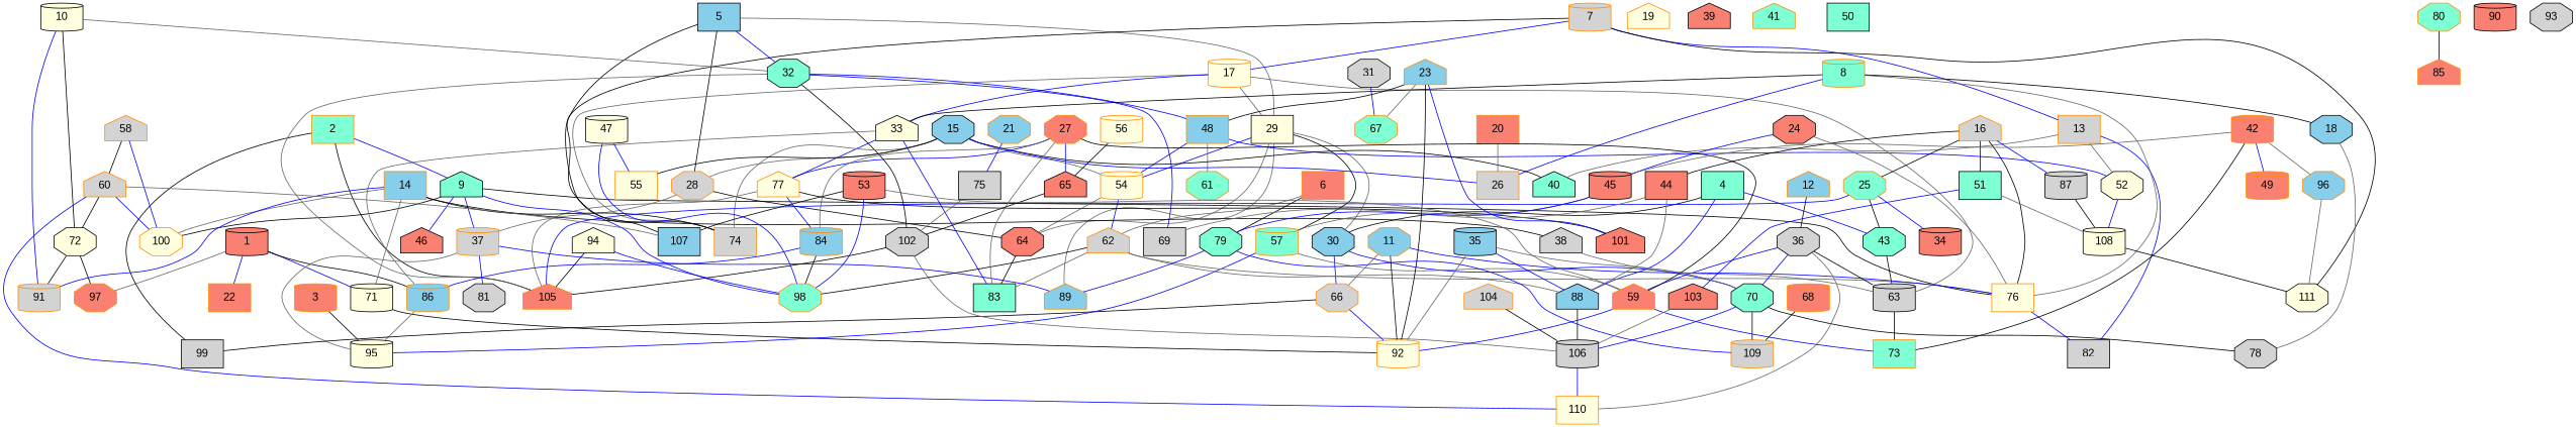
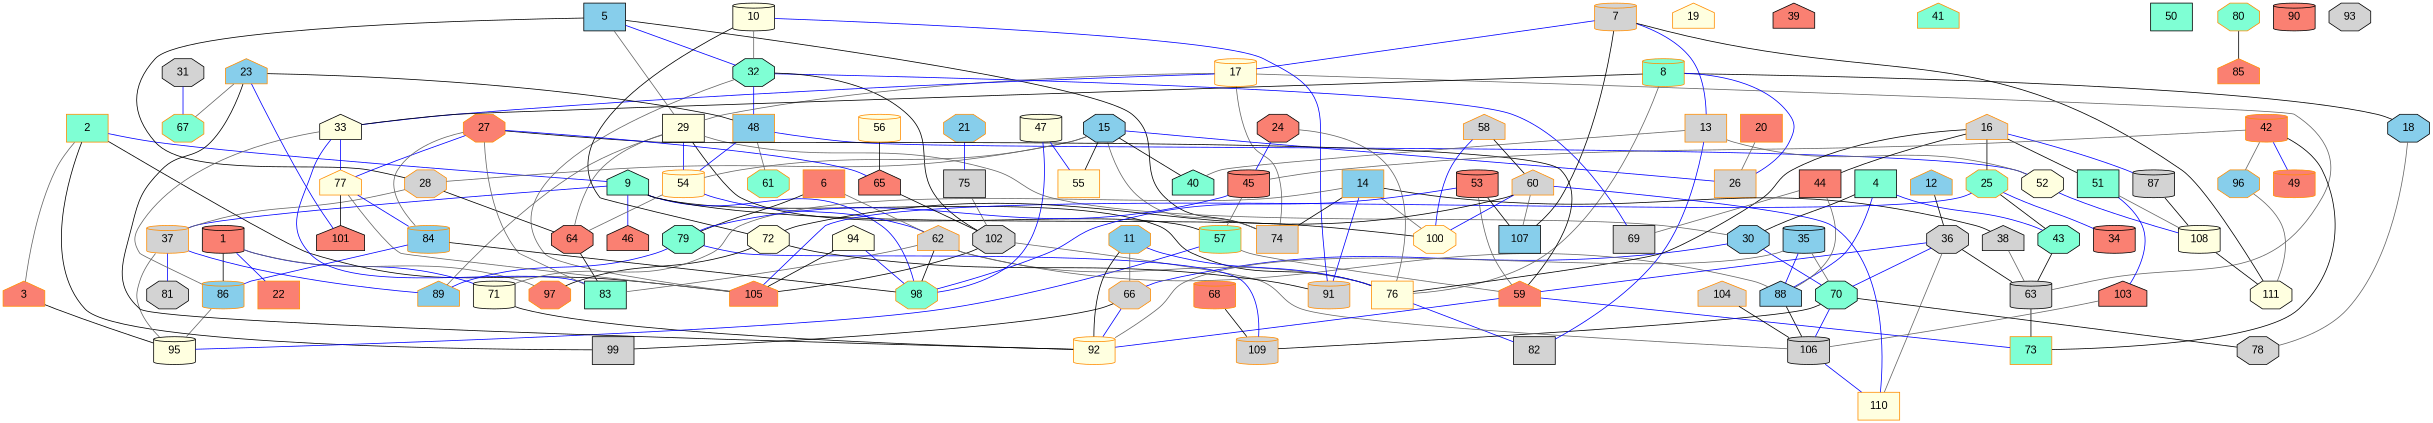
  graph {
    fontname="Liberation Sans"
    node [color=darkorange fillcolor=lightgrey fontname="Liberation Sans" shape=octagon style=filled]
    edge [color=blue fontname="Liberation Sans"]
    1 [color=black fillcolor=salmon shape=cylinder]
    22 [fillcolor=salmon shape=box]
    71 [color=black fillcolor=lightyellow shape=cylinder]
    86 [fillcolor=skyblue shape=cylinder]
    97 [fillcolor=salmon]
    92 [fillcolor=lightyellow shape=cylinder]
    95 [color=black fillcolor=lightyellow shape=cylinder]
    2 [fillcolor=aquamarine shape=box]
-   3 [fillcolor=salmon shape=cylinder]
+   3 [fillcolor=salmon shape=house]
    9 [color=black fillcolor=aquamarine shape=house]
    99 [color=black shape=box]
    105 [fillcolor=salmon shape=house]
    76 [fillcolor=lightyellow shape=box]
    37 [shape=cylinder]
    46 [color=black fillcolor=salmon shape=house]
    98 [fillcolor=aquamarine]
    100 [fillcolor=lightyellow]
    4 [color=black fillcolor=aquamarine shape=box]
    30 [color=black fillcolor=skyblue]
    43 [color=black fillcolor=aquamarine]
    88 [color=black fillcolor=skyblue shape=house]
    66
    70 [color=black fillcolor=aquamarine]
    63 [color=black shape=cylinder]
    106 [color=black shape=cylinder]
    5 [color=black fillcolor=skyblue shape=box]
    28
    29 [color=black fillcolor=lightyellow shape=box]
    32 [color=black fillcolor=aquamarine]
    74 [shape=box]
    64 [color=black fillcolor=salmon]
    54 [fillcolor=lightyellow shape=cylinder]
    57 [fillcolor=aquamarine shape=cylinder]
    89 [fillcolor=skyblue shape=house]
    48 [fillcolor=skyblue shape=box]
    69 [color=black shape=box]
    102 [color=black]
    6 [fillcolor=salmon shape=box]
    62 [shape=house]
    79 [color=black fillcolor=aquamarine]
    83 [color=black fillcolor=aquamarine shape=box]
    109 [shape=cylinder]
    13 [shape=box]
    7 [shape=cylinder]
    17 [fillcolor=lightyellow shape=cylinder]
    107 [color=black fillcolor=skyblue shape=box]
    111 [color=black fillcolor=lightyellow]
    40 [color=black fillcolor=aquamarine shape=house]
    52 [color=black fillcolor=lightyellow]
    82 [color=black shape=box]
    33 [color=black fillcolor=lightyellow shape=house]
    8 [fillcolor=aquamarine shape=cylinder]
    18 [color=black fillcolor=skyblue]
    26 [shape=box]
    78 [color=black]
    77 [fillcolor=lightyellow shape=house]
    81 [color=black]
    10 [color=black fillcolor=lightyellow shape=cylinder]
    72 [color=black fillcolor=lightyellow]
    91 [shape=cylinder]
    11 [fillcolor=skyblue]
    12 [fillcolor=skyblue shape=house]
    36 [color=black]
    59 [fillcolor=salmon shape=house]
    110 [fillcolor=lightyellow shape=box]
    108 [color=black fillcolor=lightyellow shape=cylinder]
    14 [fillcolor=skyblue shape=box]
    38 [color=black shape=house]
    15 [color=black fillcolor=skyblue]
    55 [fillcolor=lightyellow shape=box]
    16 [shape=house]
    25 [fillcolor=aquamarine]
    44 [color=black fillcolor=salmon shape=box]
    51 [color=black fillcolor=aquamarine shape=box]
    87 [color=black shape=cylinder]
    34 [color=black fillcolor=salmon shape=cylinder]
    103 [color=black fillcolor=salmon shape=house]
    73 [fillcolor=aquamarine shape=box]
    19 [fillcolor=lightyellow shape=house]
    20 [fillcolor=salmon shape=box]
    21 [fillcolor=skyblue]
    75 [color=black shape=box]
    23 [fillcolor=skyblue shape=house]
    67 [fillcolor=aquamarine]
    101 [color=black fillcolor=salmon shape=house]
    61 [fillcolor=aquamarine]
    24 [color=black fillcolor=salmon]
    45 [color=black fillcolor=salmon shape=cylinder]
    27 [fillcolor=salmon]
    65 [color=black fillcolor=salmon shape=house]
    84 [fillcolor=skyblue shape=cylinder]
    31 [color=black]
    35 [color=black fillcolor=skyblue shape=cylinder]
    39 [color=black fillcolor=salmon shape=house]
    41 [fillcolor=aquamarine shape=house]
    42 [fillcolor=salmon shape=cylinder]
    49 [fillcolor=salmon shape=cylinder]
    96 [fillcolor=skyblue]
    47 [color=black fillcolor=lightyellow shape=cylinder]
    50 [color=black fillcolor=aquamarine shape=box]
    53 [color=black fillcolor=salmon shape=cylinder]
    56 [fillcolor=lightyellow shape=cylinder]
    58 [shape=house]
    60 [shape=house]
    68 [fillcolor=salmon shape=cylinder]
    80 [fillcolor=aquamarine]
    85 [fillcolor=salmon shape=house]
    90 [color=black fillcolor=salmon shape=cylinder]
    93 [color=black]
    94 [color=black fillcolor=lightyellow shape=house]
    104 [shape=house]
    1 -- 22
    1 -- 71
    1 -- 86 [color=black]
    1 -- 97 [color=gray40]
    71 -- 92 [color=black]
    86 -- 95 [color=gray40]
+   2 -- 3 [color=gray40]
    2 -- 9
    2 -- 99 [color=black]
    2 -- 105 [color=black]
    3 -- 95 [color=black]
    9 -- 76 [color=black]
    9 -- 37
    9 -- 46
    9 -- 98
    9 -- 100 [color=black]
    76 -- 82
    37 -- 95 [color=gray40]
    37 -- 89
    37 -- 81
    4 -- 30 [color=black]
    4 -- 43
    4 -- 88
    30 -- 66
    30 -- 70
    43 -- 63 [color=black]
    88 -- 106 [color=black]
    66 -- 92
    66 -- 99 [color=black]
    70 -- 106
    70 -- 109 [color=black]
    70 -- 78 [color=black]
    63 -- 73 [color=black]
    106 -- 110
    5 -- 28 [color=black]
    5 -- 29 [color=gray40]
    5 -- 32
    5 -- 74 [color=black]
    28 -- 37 [color=gray40]
    28 -- 64 [color=black]
    29 -- 30 [color=gray40]
    29 -- 64 [color=gray40]
    29 -- 54
    29 -- 57 [color=black]
    29 -- 89 [color=gray40]
    32 -- 105 [color=gray40]
    32 -- 48
    32 -- 69
    32 -- 102 [color=black]
    64 -- 83 [color=black]
    54 -- 64 [color=gray40]
    54 -- 62
    57 -- 95
    57 -- 59 [color=gray40]
    48 -- 54
    48 -- 52
    48 -- 61 [color=gray40]
    102 -- 105 [color=black]
    102 -- 106 [color=gray40]
    6 -- 62 [color=gray40]
    6 -- 79 [color=black]
    62 -- 76 [color=gray40]
    62 -- 98 [color=black]
    62 -- 88 [color=gray40]
    62 -- 83 [color=gray40]
    79 -- 89
    79 -- 109
    13 -- 40 [color=gray40]
    13 -- 52 [color=gray40]
    13 -- 82
    7 -- 13
    7 -- 17
    7 -- 107 [color=black]
    7 -- 111 [color=black]
    17 -- 63 [color=gray40]
    17 -- 29 [color=gray40]
    17 -- 74 [color=gray40]
    17 -- 33
    52 -- 108
    33 -- 86 [color=gray40]
    33 -- 83
    33 -- 77
    8 -- 76 [color=gray40]
    8 -- 33 [color=black]
    8 -- 18 [color=black]
    8 -- 26
    18 -- 78 [color=gray40]
    77 -- 105 [color=gray40]
    77 -- 101 [color=black]
    77 -- 84
    10 -- 32 [color=gray40]
    10 -- 72 [color=black]
    10 -- 91
    72 -- 97 [color=black]
    72 -- 91 [color=black]
    11 -- 92 [color=black]
    11 -- 76
    11 -- 66 [color=gray40]
    12 -- 36 [color=black]
    36 -- 70
    36 -- 63 [color=black]
    36 -- 59
    36 -- 110 [color=gray40]
    59 -- 92
    59 -- 73
    108 -- 111 [color=black]
    14 -- 71 [color=gray40]
    14 -- 100 [color=gray40]
    14 -- 74 [color=black]
    14 -- 91
    14 -- 38 [color=black]
    38 -- 63 [color=gray40]
    15 -- 28 [color=gray40]
    15 -- 74 [color=gray40]
    15 -- 54 [color=gray40]
    15 -- 40 [color=black]
    15 -- 26
    15 -- 55 [color=black]
    16 -- 76 [color=black]
    16 -- 25 [color=black]
    16 -- 44 [color=black]
    16 -- 51 [color=black]
    16 -- 87
    25 -- 105
    25 -- 43 [color=black]
    25 -- 34
    44 -- 88 [color=gray40]
    44 -- 69 [color=gray40]
    51 -- 108 [color=gray40]
    51 -- 103
    87 -- 108 [color=black]
    103 -- 106 [color=gray40]
    20 -- 26 [color=gray40]
    21 -- 75
    75 -- 102 [color=gray40]
    23 -- 92 [color=black]
    23 -- 48 [color=black]
    23 -- 67 [color=gray40]
    23 -- 101
    24 -- 76 [color=gray40]
    24 -- 45
    45 -- 57 [color=gray40]
    45 -- 79
    27 -- 83 [color=gray40]
    27 -- 77
    27 -- 59 [color=black]
    27 -- 65
    27 -- 84 [color=gray40]
    65 -- 102 [color=black]
    84 -- 86
    84 -- 98 [color=black]
    31 -- 67
    35 -- 92 [color=gray40]
    35 -- 88
    35 -- 70 [color=gray40]
    42 -- 73 [color=black]
    42 -- 45 [color=gray40]
    42 -- 49
    42 -- 96 [color=gray40]
    96 -- 111 [color=gray40]
    47 -- 98
    47 -- 55
    53 -- 98
    53 -- 107 [color=black]
    53 -- 59 [color=gray40]
    56 -- 65 [color=black]
    58 -- 100
    58 -- 60 [color=black]
    60 -- 100
    60 -- 107 [color=gray40]
    60 -- 72 [color=black]
    60 -- 110
    68 -- 109 [color=black]
    80 -- 85 [color=black]
    94 -- 105 [color=black]
    94 -- 98
    104 -- 106 [color=black]
  }
